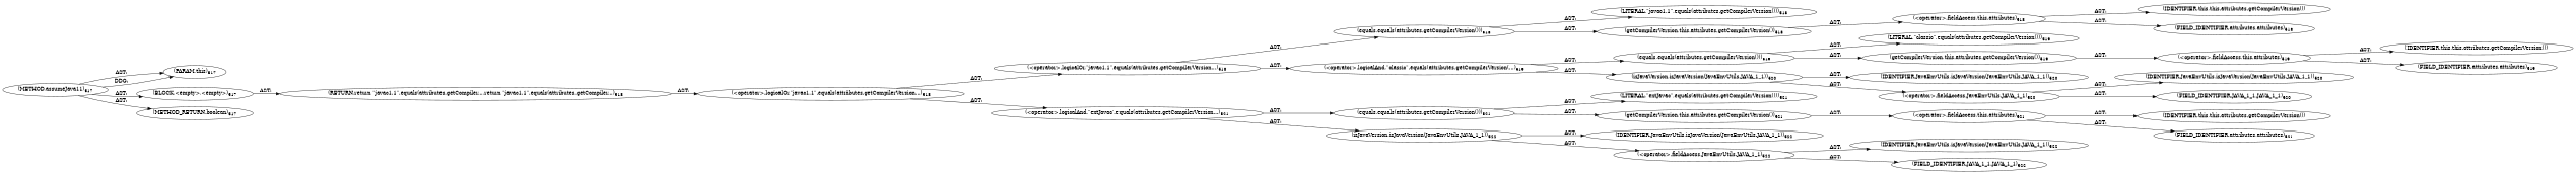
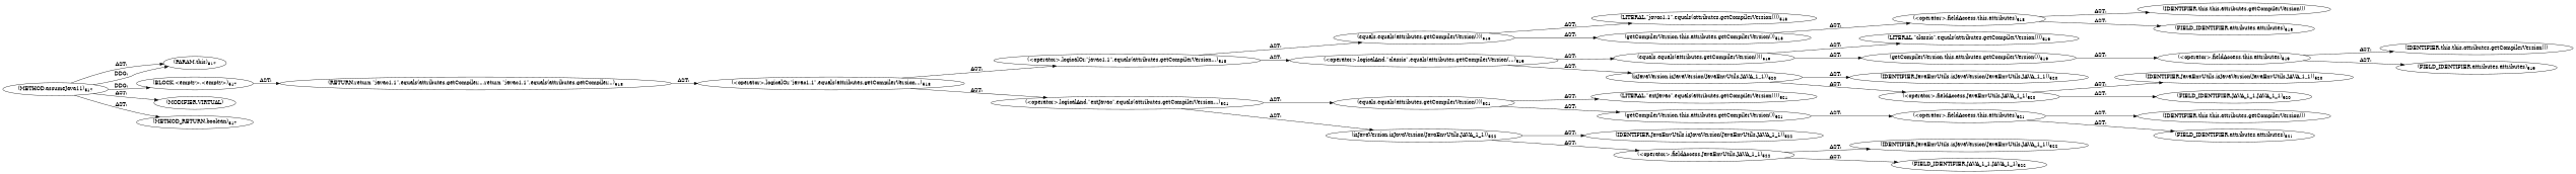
  digraph {
    rankdir=LR
    n1 [label=<(METHOD,assumeJava11)<SUB>517</SUB>>]
    n2 [label=<(PARAM,this)<SUB>517</SUB>>]
    n3 [label=<(BLOCK,&lt;empty&gt;,&lt;empty&gt;)<SUB>517</SUB>>]
+   n4 [label=<(MODIFIER,VIRTUAL)>]
    n5 [label=<(METHOD_RETURN,boolean)<SUB>517</SUB>>]
    n6 [label=<(RETURN,return &quot;javac1.1&quot;.equals(attributes.getCompiler...,return &quot;javac1.1&quot;.equals(attributes.getCompiler...)<SUB>518</SUB>>]
    n7 [label=<(&lt;operator&gt;.logicalOr,&quot;javac1.1&quot;.equals(attributes.getCompilerVersion...)<SUB>518</SUB>>]
    n8 [label=<(&lt;operator&gt;.logicalOr,&quot;javac1.1&quot;.equals(attributes.getCompilerVersion...)<SUB>518</SUB>>]
    n9 [label=<(&lt;operator&gt;.logicalAnd,&quot;extJavac&quot;.equals(attributes.getCompilerVersion...)<SUB>521</SUB>>]
    n10 [label=<(equals,equals(attributes.getCompilerVersion()))<SUB>518</SUB>>]
    n11 [label=<(&lt;operator&gt;.logicalAnd,&quot;classic&quot;.equals(attributes.getCompilerVersion(...)<SUB>519</SUB>>]
    n12 [label=<(equals,equals(attributes.getCompilerVersion()))<SUB>521</SUB>>]
    n13 [label=<(isJavaVersion,isJavaVersion(JavaEnvUtils.JAVA_1_1))<SUB>522</SUB>>]
    n14 [label=<(LITERAL,&quot;javac1.1&quot;,equals(attributes.getCompilerVersion()))<SUB>518</SUB>>]
    n15 [label=<(getCompilerVersion,this.attributes.getCompilerVersion())<SUB>518</SUB>>]
    n16 [label=<(equals,equals(attributes.getCompilerVersion()))<SUB>519</SUB>>]
    n17 [label=<(isJavaVersion,isJavaVersion(JavaEnvUtils.JAVA_1_1))<SUB>520</SUB>>]
    n18 [label=<(&lt;operator&gt;.fieldAccess,this.attributes)<SUB>518</SUB>>]
    n19 [label=<(IDENTIFIER,this,this.attributes.getCompilerVersion())>]
    n20 [label=<(FIELD_IDENTIFIER,attributes,attributes)<SUB>518</SUB>>]
    n21 [label=<(LITERAL,&quot;classic&quot;,equals(attributes.getCompilerVersion()))<SUB>519</SUB>>]
    n22 [label=<(getCompilerVersion,this.attributes.getCompilerVersion())<SUB>519</SUB>>]
    n23 [label=<(IDENTIFIER,JavaEnvUtils,isJavaVersion(JavaEnvUtils.JAVA_1_1))<SUB>520</SUB>>]
    n24 [label=<(&lt;operator&gt;.fieldAccess,JavaEnvUtils.JAVA_1_1)<SUB>520</SUB>>]
    n25 [label=<(&lt;operator&gt;.fieldAccess,this.attributes)<SUB>519</SUB>>]
    n26 [label=<(IDENTIFIER,this,this.attributes.getCompilerVersion())>]
    n27 [label=<(FIELD_IDENTIFIER,attributes,attributes)<SUB>519</SUB>>]
    n28 [label=<(IDENTIFIER,JavaEnvUtils,isJavaVersion(JavaEnvUtils.JAVA_1_1))<SUB>520</SUB>>]
    n29 [label=<(FIELD_IDENTIFIER,JAVA_1_1,JAVA_1_1)<SUB>520</SUB>>]
    n30 [label=<(LITERAL,&quot;extJavac&quot;,equals(attributes.getCompilerVersion()))<SUB>521</SUB>>]
    n31 [label=<(getCompilerVersion,this.attributes.getCompilerVersion())<SUB>521</SUB>>]
    n32 [label=<(IDENTIFIER,JavaEnvUtils,isJavaVersion(JavaEnvUtils.JAVA_1_1))<SUB>522</SUB>>]
    n33 [label=<(&lt;operator&gt;.fieldAccess,JavaEnvUtils.JAVA_1_1)<SUB>522</SUB>>]
    n34 [label=<(&lt;operator&gt;.fieldAccess,this.attributes)<SUB>521</SUB>>]
    n35 [label=<(IDENTIFIER,this,this.attributes.getCompilerVersion())>]
    n36 [label=<(FIELD_IDENTIFIER,attributes,attributes)<SUB>521</SUB>>]
    n37 [label=<(IDENTIFIER,JavaEnvUtils,isJavaVersion(JavaEnvUtils.JAVA_1_1))<SUB>522</SUB>>]
    n38 [label=<(FIELD_IDENTIFIER,JAVA_1_1,JAVA_1_1)<SUB>522</SUB>>]
    n1 -> n2 [label="AST: "]
    n1 -> n2 [label="DDG: "]
-   n1 -> n3 [label="AST: "]
+   n1 -> n3 [label="DDG: "]
+   n1 -> n4 [label="AST: "]
    n1 -> n5 [label="AST: "]
    n3 -> n6 [label="AST: "]
    n6 -> n7 [label="AST: "]
    n7 -> n8 [label="AST: "]
    n7 -> n9 [label="AST: "]
    n8 -> n10 [label="AST: "]
    n8 -> n11 [label="AST: "]
    n9 -> n12 [label="AST: "]
    n9 -> n13 [label="AST: "]
    n10 -> n14 [label="AST: "]
    n10 -> n15 [label="AST: "]
    n11 -> n16 [label="AST: "]
    n11 -> n17 [label="AST: "]
    n12 -> n30 [label="AST: "]
    n12 -> n31 [label="AST: "]
    n13 -> n32 [label="AST: "]
    n13 -> n33 [label="AST: "]
    n15 -> n18 [label="AST: "]
    n16 -> n21 [label="AST: "]
    n16 -> n22 [label="AST: "]
    n17 -> n23 [label="AST: "]
    n17 -> n24 [label="AST: "]
    n18 -> n19 [label="AST: "]
    n18 -> n20 [label="AST: "]
    n22 -> n25 [label="AST: "]
    n24 -> n28 [label="AST: "]
    n24 -> n29 [label="AST: "]
    n25 -> n26 [label="AST: "]
    n25 -> n27 [label="AST: "]
    n31 -> n34 [label="AST: "]
    n33 -> n37 [label="AST: "]
    n33 -> n38 [label="AST: "]
    n34 -> n35 [label="AST: "]
    n34 -> n36 [label="AST: "]
  }
